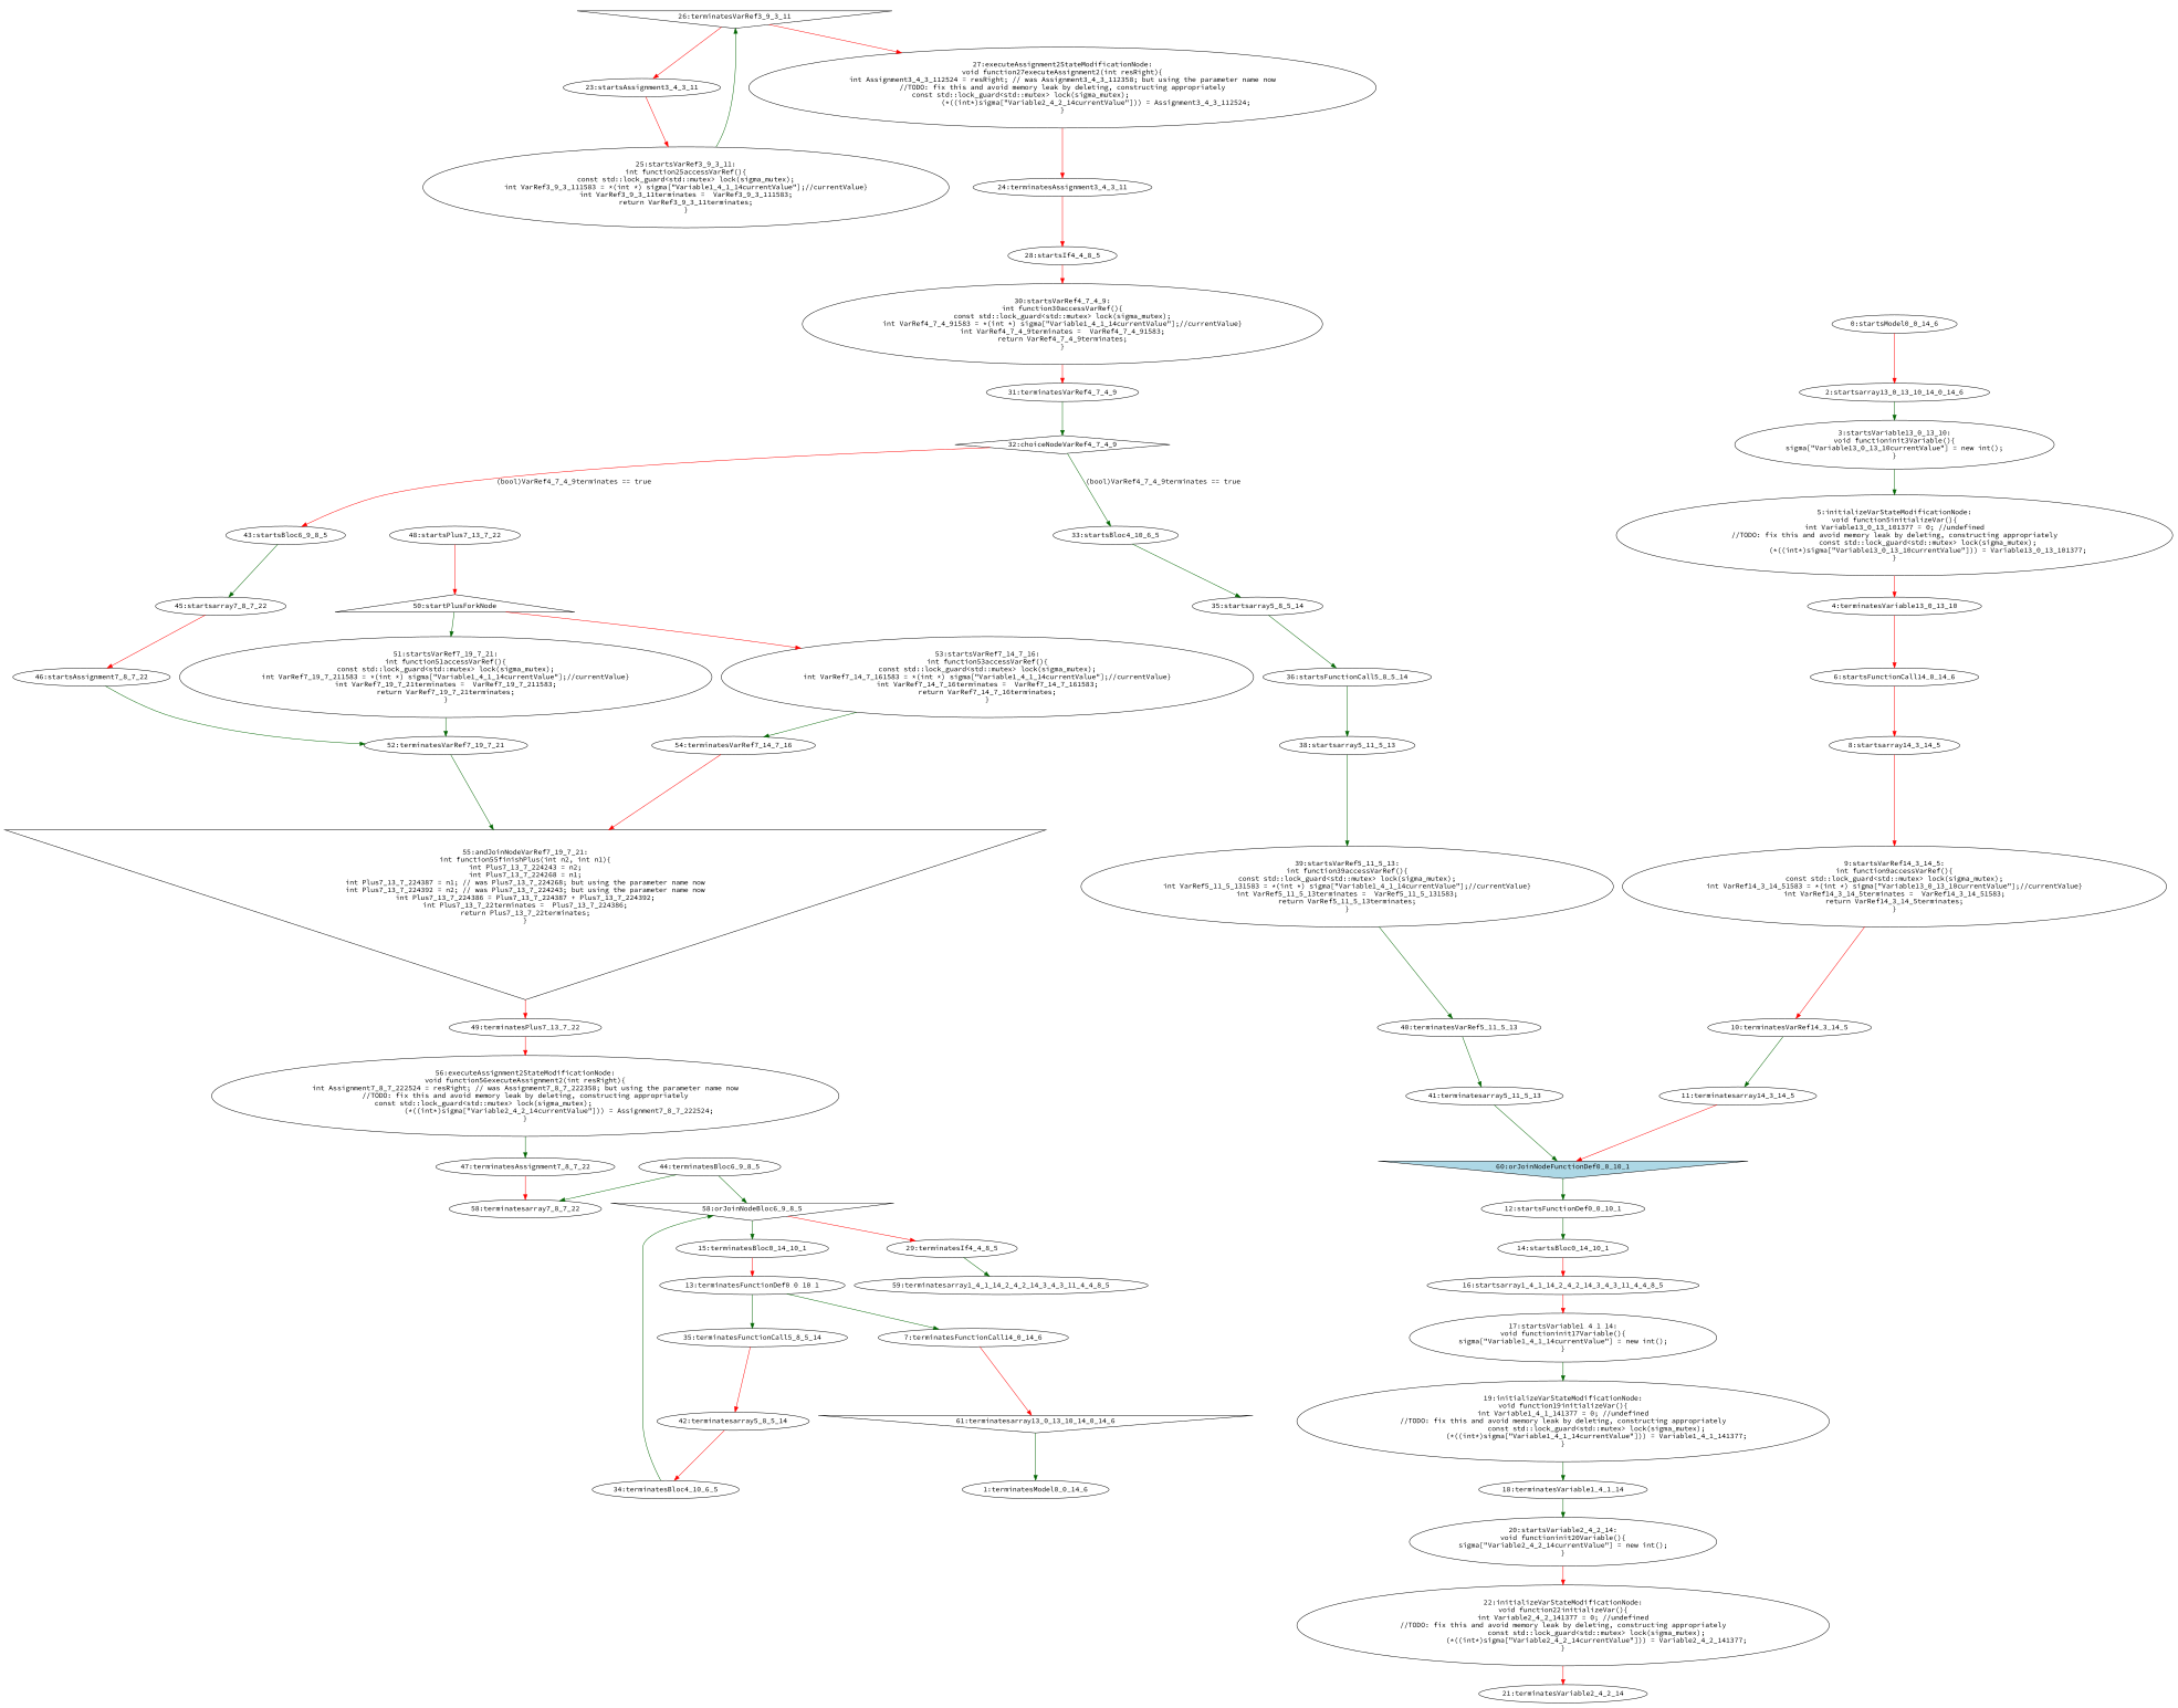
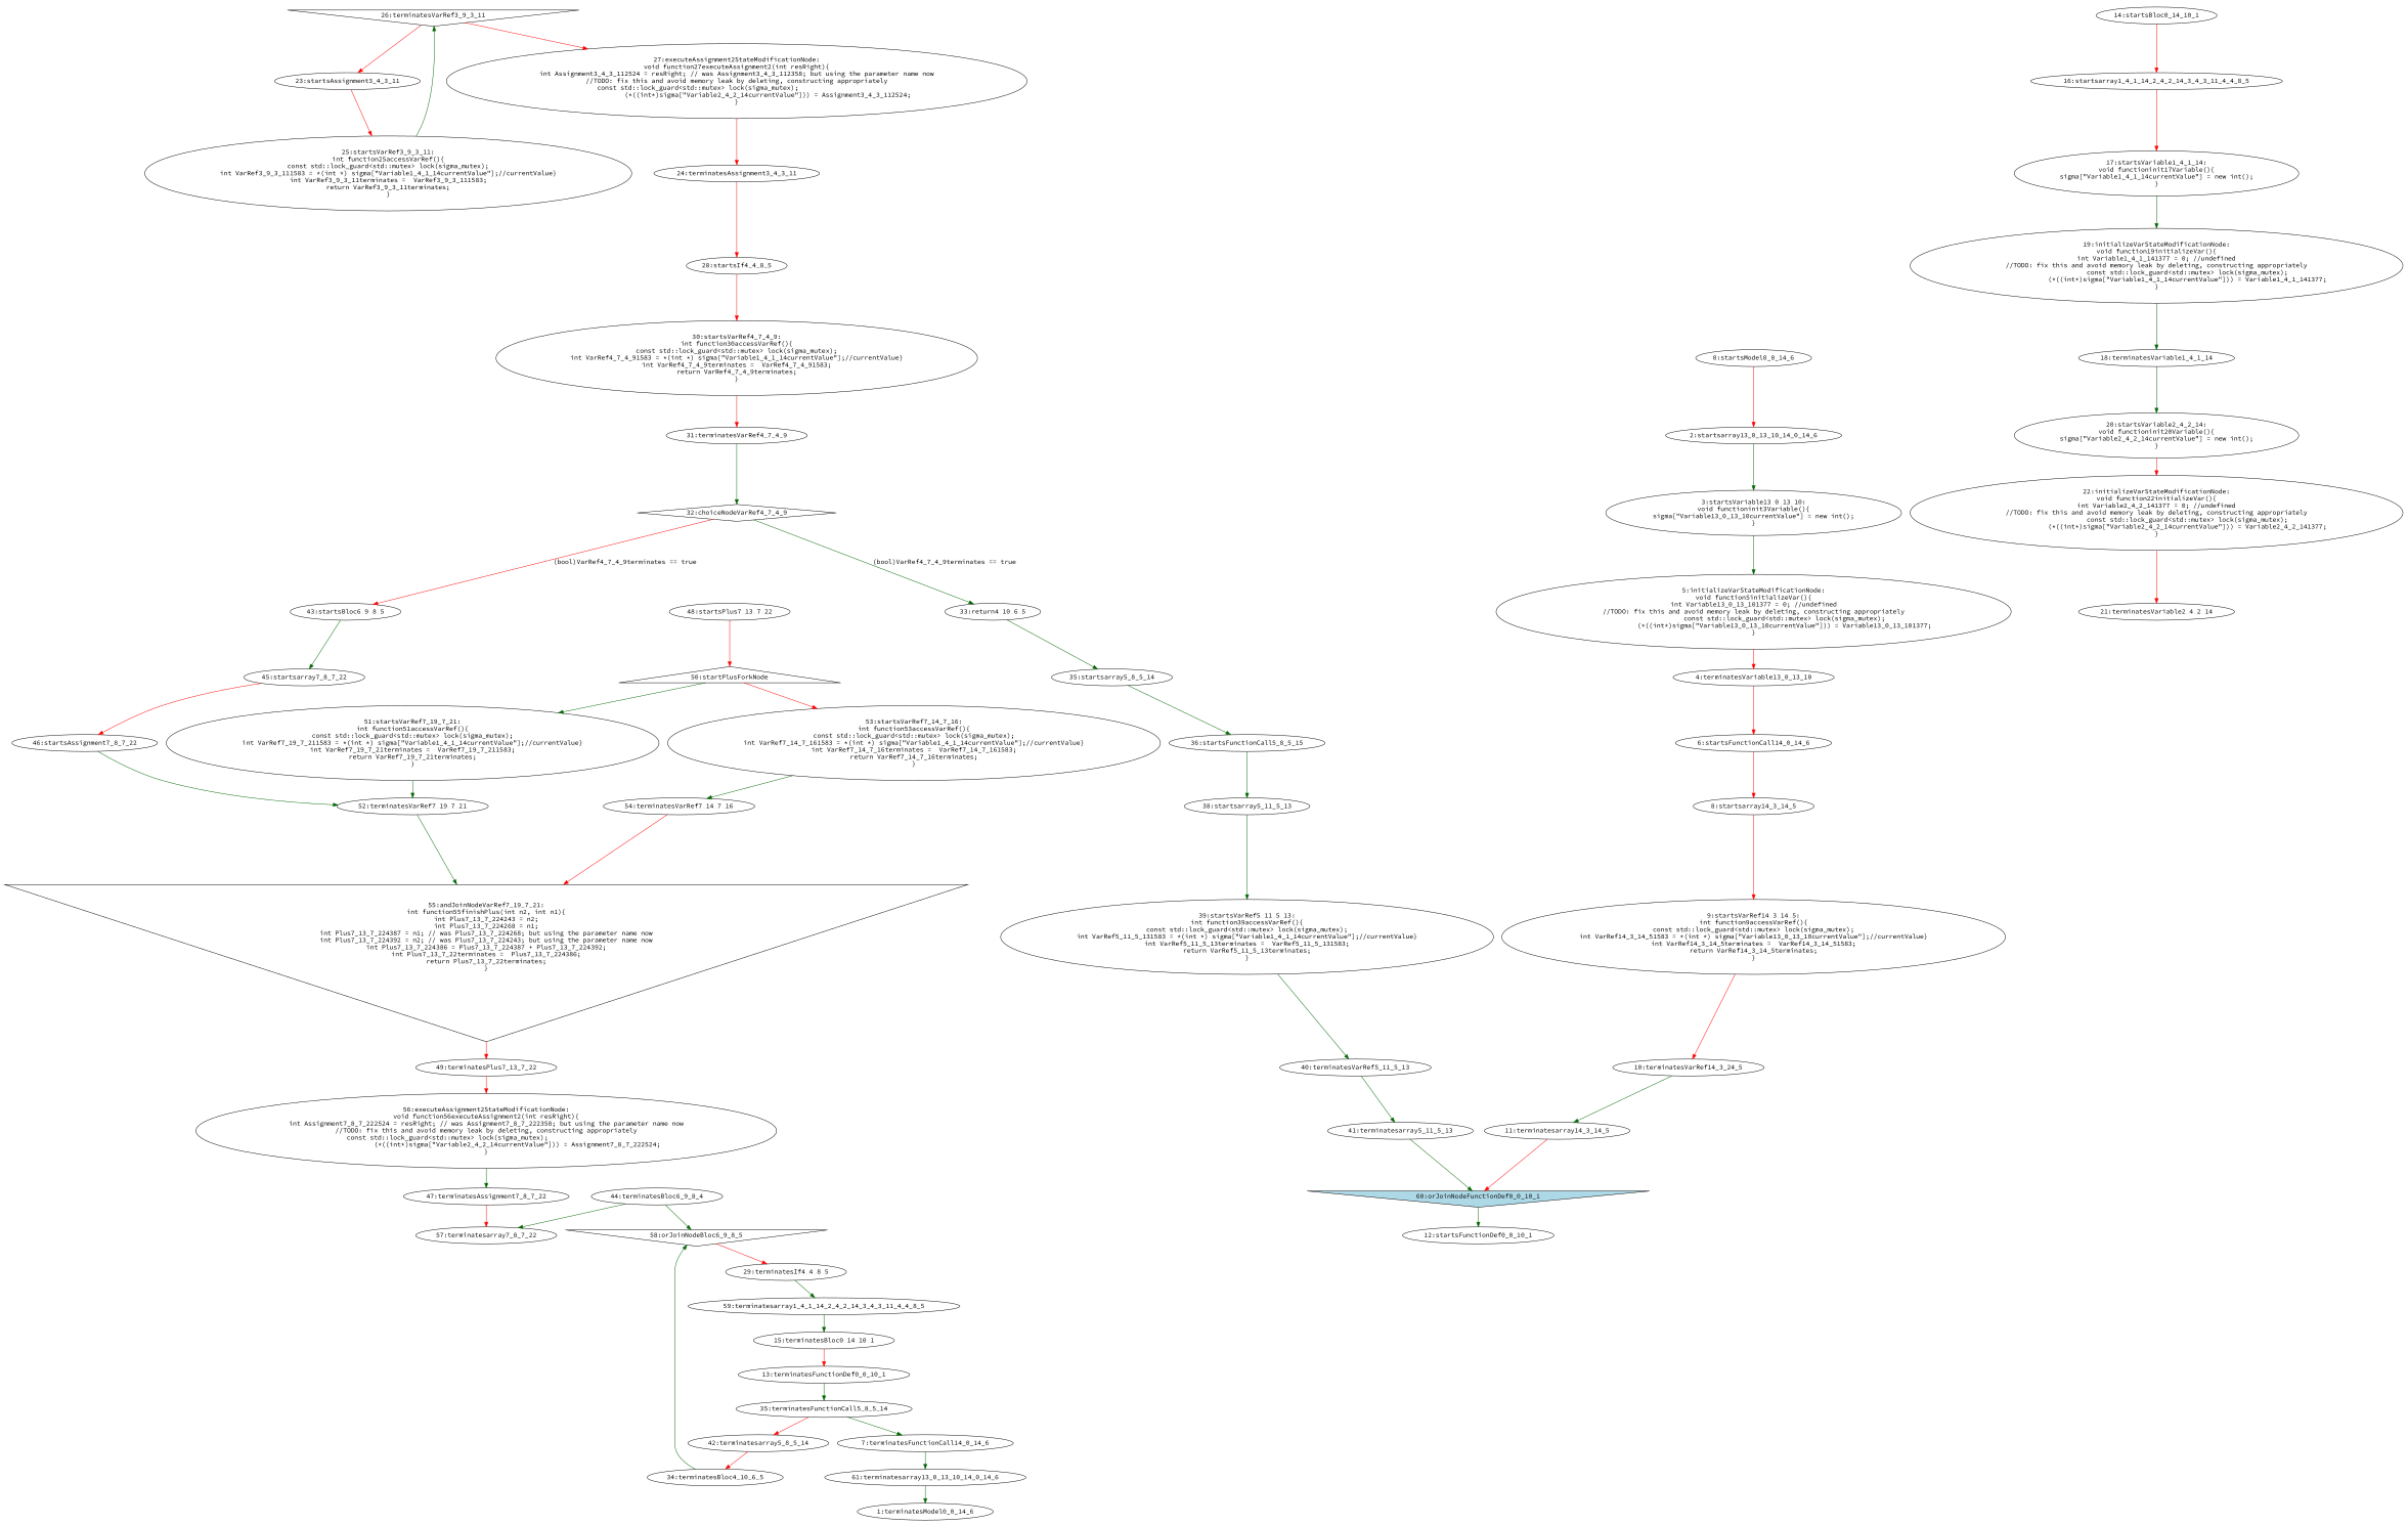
  digraph {
    fontname="Source Code Pro"
    node [fontname="Source Code Pro" shape=ellipse]
    edge [color=darkgreen fontname="Source Code Pro"]
    n1 [label="0:startsModel0_0_14_6"]
    n2 [label="2:startsarray13_0_13_10_14_0_14_6"]
    n3 [label="3:startsVariable13_0_13_10:\nvoid functioninit3Variable(){\nsigma[\"Variable13_0_13_10currentValue\"] = new int();\n}"]
    n4 [label="1:terminatesModel0_0_14_6"]
    n5 [label="5:initializeVarStateModificationNode:\nvoid function5initializeVar(){\nint Variable13_0_13_101377 = 0; //undefined\n//TODO: fix this and avoid memory leak by deleting, constructing appropriately\n                const std::lock_guard<std::mutex> lock(sigma_mutex);\n                (*((int*)sigma[\"Variable13_0_13_10currentValue\"])) = Variable13_0_13_101377;\n}"]
    n6 [label="4:terminatesVariable13_0_13_10"]
    n7 [label="6:startsFunctionCall14_0_14_6"]
    n8 [label="8:startsarray14_3_14_5"]
    n9 [label="9:startsVarRef14_3_14_5:\nint function9accessVarRef(){\nconst std::lock_guard<std::mutex> lock(sigma_mutex);\nint VarRef14_3_14_51583 = *(int *) sigma[\"Variable13_0_13_10currentValue\"];//currentValue}\nint VarRef14_3_14_5terminates =  VarRef14_3_14_51583;\nreturn VarRef14_3_14_5terminates;\n}"]
    n10 [label="7:terminatesFunctionCall14_0_14_6"]
-   n11 [label="61:terminatesarray13_0_13_10_14_0_14_6" shape=invtriangle]
-   n12 [label="10:terminatesVarRef14_3_14_5"]
+   n11 [label="61:terminatesarray13_0_13_10_14_0_14_6"]
+   n12 [label="10:terminatesVarRef14_3_24_5"]
    n13 [label="11:terminatesarray14_3_14_5"]
    n14 [fillcolor=lightblue label="60:orJoinNodeFunctionDef0_0_10_1" shape=invtriangle style=filled]
    n15 [label="12:startsFunctionDef0_0_10_1"]
    n16 [label="14:startsBloc0_14_10_1"]
    n17 [label="16:startsarray1_4_1_14_2_4_2_14_3_4_3_11_4_4_8_5"]
    n18 [label="13:terminatesFunctionDef0_0_10_1"]
    n19 [label="35:terminatesFunctionCall5_8_5_14"]
    n20 [label="42:terminatesarray5_8_5_14"]
    n21 [label="17:startsVariable1_4_1_14:\nvoid functioninit17Variable(){\nsigma[\"Variable1_4_1_14currentValue\"] = new int();\n}"]
    n22 [label="15:terminatesBloc0_14_10_1"]
    n23 [label="19:initializeVarStateModificationNode:\nvoid function19initializeVar(){\nint Variable1_4_1_141377 = 0; //undefined\n//TODO: fix this and avoid memory leak by deleting, constructing appropriately\n                const std::lock_guard<std::mutex> lock(sigma_mutex);\n                (*((int*)sigma[\"Variable1_4_1_14currentValue\"])) = Variable1_4_1_141377;\n}"]
    n24 [label="18:terminatesVariable1_4_1_14"]
    n25 [label="20:startsVariable2_4_2_14:\nvoid functioninit20Variable(){\nsigma[\"Variable2_4_2_14currentValue\"] = new int();\n}"]
    n26 [label="22:initializeVarStateModificationNode:\nvoid function22initializeVar(){\nint Variable2_4_2_141377 = 0; //undefined\n//TODO: fix this and avoid memory leak by deleting, constructing appropriately\n                const std::lock_guard<std::mutex> lock(sigma_mutex);\n                (*((int*)sigma[\"Variable2_4_2_14currentValue\"])) = Variable2_4_2_141377;\n}"]
    n27 [label="21:terminatesVariable2_4_2_14"]
    n28 [label="23:startsAssignment3_4_3_11"]
    n29 [label="25:startsVarRef3_9_3_11:\nint function25accessVarRef(){\nconst std::lock_guard<std::mutex> lock(sigma_mutex);\nint VarRef3_9_3_111583 = *(int *) sigma[\"Variable1_4_1_14currentValue\"];//currentValue}\nint VarRef3_9_3_11terminates =  VarRef3_9_3_111583;\nreturn VarRef3_9_3_11terminates;\n}"]
    n30 [label="26:terminatesVarRef3_9_3_11" shape=invtriangle]
    n31 [label="24:terminatesAssignment3_4_3_11"]
    n32 [label="28:startsIf4_4_8_5"]
    n33 [label="30:startsVarRef4_7_4_9:\nint function30accessVarRef(){\nconst std::lock_guard<std::mutex> lock(sigma_mutex);\nint VarRef4_7_4_91583 = *(int *) sigma[\"Variable1_4_1_14currentValue\"];//currentValue}\nint VarRef4_7_4_9terminates =  VarRef4_7_4_91583;\nreturn VarRef4_7_4_9terminates;\n}"]
    n34 [label="27:executeAssignment2StateModificationNode:\nvoid function27executeAssignment2(int resRight){\nint Assignment3_4_3_112524 = resRight; // was Assignment3_4_3_112358; but using the parameter name now\n//TODO: fix this and avoid memory leak by deleting, constructing appropriately\n                const std::lock_guard<std::mutex> lock(sigma_mutex);                                    \n                (*((int*)sigma[\"Variable2_4_2_14currentValue\"])) = Assignment3_4_3_112524;\n}"]
    n35 [label="31:terminatesVarRef4_7_4_9"]
    n36 [label="29:terminatesIf4_4_8_5"]
    n37 [label="59:terminatesarray1_4_1_14_2_4_2_14_3_4_3_11_4_4_8_5"]
    n38 [label="32:choiceNodeVarRef4_7_4_9" shape=diamond]
-   n39 [label="33:startsBloc4_10_6_5"]
+   n39 [label="33:return4_10_6_5"]
    n40 [label="43:startsBloc6_9_8_5"]
    n41 [label="35:startsarray5_8_5_14"]
    n42 [label="45:startsarray7_8_7_22"]
-   n43 [label="36:startsFunctionCall5_8_5_14"]
+   n43 [label="36:startsFunctionCall5_8_5_15"]
    n44 [label="34:terminatesBloc4_10_6_5"]
    n45 [label="58:orJoinNodeBloc6_9_8_5" shape=invtriangle]
    n46 [label="38:startsarray5_11_5_13"]
    n47 [label="39:startsVarRef5_11_5_13:\nint function39accessVarRef(){\nconst std::lock_guard<std::mutex> lock(sigma_mutex);\nint VarRef5_11_5_131583 = *(int *) sigma[\"Variable1_4_1_14currentValue\"];//currentValue}\nint VarRef5_11_5_13terminates =  VarRef5_11_5_131583;\nreturn VarRef5_11_5_13terminates;\n}"]
    n48 [label="40:terminatesVarRef5_11_5_13"]
    n49 [label="41:terminatesarray5_11_5_13"]
    n50 [label="46:startsAssignment7_8_7_22"]
-   n51 [label="44:terminatesBloc6_9_8_5"]
-   n52 [label="58:terminatesarray7_8_7_22"]
+   n51 [label="44:terminatesBloc6_9_8_4"]
+   n52 [label="57:terminatesarray7_8_7_22"]
    n53 [label="52:terminatesVarRef7_19_7_21"]
    n54 [label="48:startsPlus7_13_7_22"]
    n55 [label="50:startPlusForkNode" shape=triangle]
    n56 [label="47:terminatesAssignment7_8_7_22"]
    n57 [label="51:startsVarRef7_19_7_21:\nint function51accessVarRef(){\nconst std::lock_guard<std::mutex> lock(sigma_mutex);\nint VarRef7_19_7_211583 = *(int *) sigma[\"Variable1_4_1_14currentValue\"];//currentValue}\nint VarRef7_19_7_21terminates =  VarRef7_19_7_211583;\nreturn VarRef7_19_7_21terminates;\n}"]
    n58 [label="53:startsVarRef7_14_7_16:\nint function53accessVarRef(){\nconst std::lock_guard<std::mutex> lock(sigma_mutex);\nint VarRef7_14_7_161583 = *(int *) sigma[\"Variable1_4_1_14currentValue\"];//currentValue}\nint VarRef7_14_7_16terminates =  VarRef7_14_7_161583;\nreturn VarRef7_14_7_16terminates;\n}"]
    n59 [label="49:terminatesPlus7_13_7_22"]
    n60 [label="56:executeAssignment2StateModificationNode:\nvoid function56executeAssignment2(int resRight){\nint Assignment7_8_7_222524 = resRight; // was Assignment7_8_7_222358; but using the parameter name now\n//TODO: fix this and avoid memory leak by deleting, constructing appropriately\n                const std::lock_guard<std::mutex> lock(sigma_mutex);                                    \n                (*((int*)sigma[\"Variable2_4_2_14currentValue\"])) = Assignment7_8_7_222524;\n}"]
    n61 [label="54:terminatesVarRef7_14_7_16"]
    n62 [label="55:andJoinNodeVarRef7_19_7_21:\nint function55finishPlus(int n2, int n1){\nint Plus7_13_7_224243 = n2;\nint Plus7_13_7_224268 = n1;\nint Plus7_13_7_224387 = n1; // was Plus7_13_7_224268; but using the parameter name now\nint Plus7_13_7_224392 = n2; // was Plus7_13_7_224243; but using the parameter name now\nint Plus7_13_7_224386 = Plus7_13_7_224387 + Plus7_13_7_224392;\nint Plus7_13_7_22terminates =  Plus7_13_7_224386;\nreturn Plus7_13_7_22terminates;\n}" shape=invtriangle]
    n1 -> n2 [color=red]
    n2 -> n3
    n3 -> n5
    n5 -> n6 [color=red]
    n6 -> n7 [color=red]
    n7 -> n8 [color=red]
    n8 -> n9 [color=red]
    n9 -> n12 [color=red]
-   n10 -> n11 [color=red]
+   n10 -> n11
    n11 -> n4
    n12 -> n13
    n13 -> n14 [color=red]
    n14 -> n15
-   n15 -> n16
    n16 -> n17 [color=red]
    n17 -> n21 [color=red]
-   n18 -> n10
+   n19 -> n10
    n18 -> n19
    n19 -> n20 [color=red]
    n20 -> n44 [color=red]
    n21 -> n23
    n22 -> n18 [color=red]
    n23 -> n24
    n24 -> n25
    n25 -> n26 [color=red]
    n26 -> n27 [color=red]
    n28 -> n29 [color=red]
    n29 -> n30
    n30 -> n28 [color=red]
    n30 -> n34 [color=red]
    n31 -> n32 [color=red]
    n32 -> n33 [color=red]
    n33 -> n35 [color=red]
    n34 -> n31 [color=red]
    n35 -> n38
    n36 -> n37
-   n45 -> n22
+   n37 -> n22
    n38 -> n39 [label="(bool)VarRef4_7_4_9terminates == true"]
    n38 -> n40 [color=red label="(bool)VarRef4_7_4_9terminates == true"]
    n39 -> n41
    n40 -> n42
    n41 -> n43
    n42 -> n50 [color=red]
    n43 -> n46
    n44 -> n45
    n45 -> n36 [color=red]
    n46 -> n47
    n47 -> n48
    n48 -> n49
    n49 -> n14
    n50 -> n53
    n51 -> n45
    n51 -> n52
    n53 -> n62
    n54 -> n55 [color=red]
    n55 -> n57
    n55 -> n58 [color=red]
    n56 -> n52 [color=red]
    n57 -> n53
    n58 -> n61
    n59 -> n60 [color=red]
    n60 -> n56
    n61 -> n62 [color=red]
    n62 -> n59 [color=red]
  }
